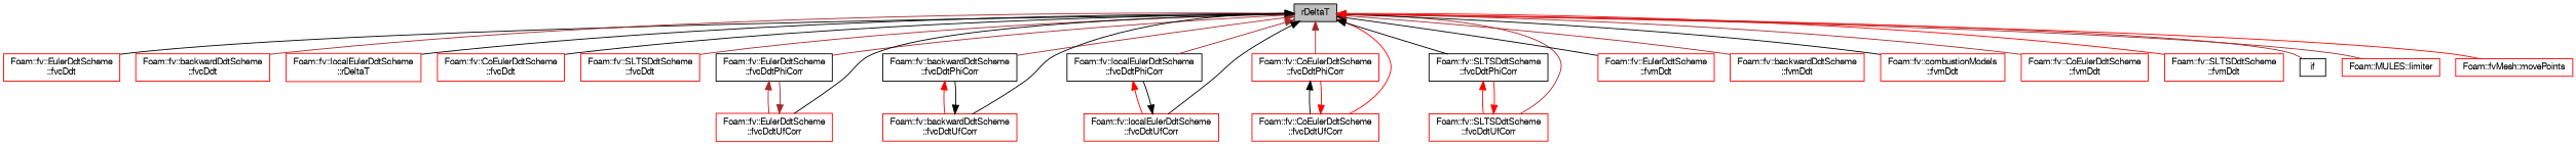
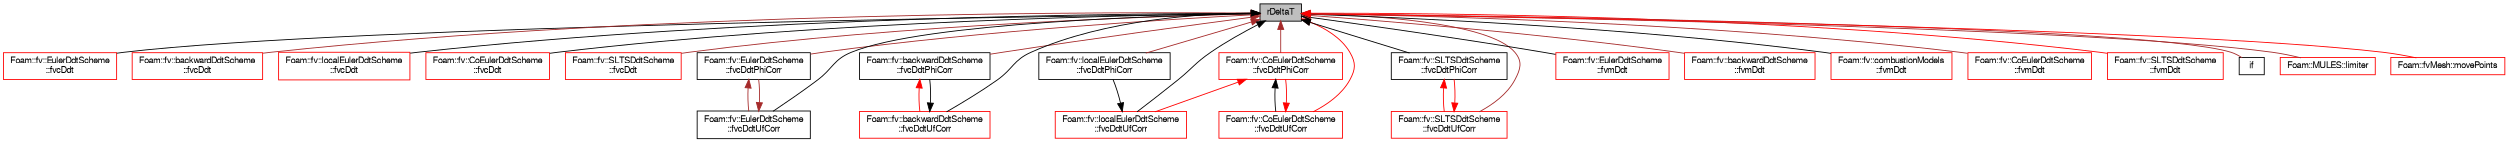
  digraph {
    rankdir=TB
    node [color=red fontname=FreeSans fontsize=10 shape=record]
    edge [color=brown dir=back fontname=FreeSans fontsize=10 labelfontname=FreeSans labelfontsize=10 style=solid]
    n1 [color=black fillcolor=grey75 fontcolor=black height=0.2 label=rDeltaT style=filled width=0.4]
    n2 [height=0.2 label="Foam::fv::EulerDdtScheme\l::fvcDdt" width=0.4]
    n3 [height=0.2 label="Foam::fv::backwardDdtScheme\l::fvcDdt" width=0.4]
-   n4 [height=0.2 label="Foam::fv::localEulerDdtScheme\l::rDeltaT" width=0.4]
+   n4 [height=0.2 label="Foam::fv::localEulerDdtScheme\l::fvcDdt" width=0.4]
    n5 [height=0.2 label="Foam::fv::CoEulerDdtScheme\l::fvcDdt" width=0.4]
    n6 [height=0.2 label="Foam::fv::SLTSDdtScheme\l::fvcDdt" width=0.4]
    n7 [color=black height=0.2 label="Foam::fv::EulerDdtScheme\l::fvcDdtPhiCorr" width=0.4]
-   n8 [height=0.2 label="Foam::fv::EulerDdtScheme\l::fvcDdtUfCorr" width=0.4]
+   n8 [color=black height=0.2 label="Foam::fv::EulerDdtScheme\l::fvcDdtUfCorr" width=0.4]
    n9 [color=black height=0.2 label="Foam::fv::backwardDdtScheme\l::fvcDdtPhiCorr" width=0.4]
    n10 [height=0.2 label="Foam::fv::backwardDdtScheme\l::fvcDdtUfCorr" width=0.4]
    n11 [color=black height=0.2 label="Foam::fv::localEulerDdtScheme\l::fvcDdtPhiCorr" width=0.4]
    n12 [height=0.2 label="Foam::fv::localEulerDdtScheme\l::fvcDdtUfCorr" width=0.4]
    n13 [height=0.2 label="Foam::fv::CoEulerDdtScheme\l::fvcDdtPhiCorr" width=0.4]
    n14 [height=0.2 label="Foam::fv::CoEulerDdtScheme\l::fvcDdtUfCorr" width=0.4]
    n15 [color=black height=0.2 label="Foam::fv::SLTSDdtScheme\l::fvcDdtPhiCorr" width=0.4]
    n16 [height=0.2 label="Foam::fv::SLTSDdtScheme\l::fvcDdtUfCorr" width=0.4]
    n17 [height=0.2 label="Foam::fv::EulerDdtScheme\l::fvmDdt" width=0.4]
    n18 [height=0.2 label="Foam::fv::backwardDdtScheme\l::fvmDdt" width=0.4]
    n19 [height=0.2 label="Foam::fv::combustionModels\l::fvmDdt" width=0.4]
    n20 [height=0.2 label="Foam::fv::CoEulerDdtScheme\l::fvmDdt" width=0.4]
    n21 [height=0.2 label="Foam::fv::SLTSDdtScheme\l::fvmDdt" width=0.4]
    n22 [color=black height=0.2 label=if width=0.4]
    n23 [height=0.2 label="Foam::MULES::limiter" width=0.4]
    n24 [height=0.2 label="Foam::fvMesh::movePoints" width=0.4]
    n1 -> n2 [color=black]
    n1 -> n3
    n1 -> n4 [color=black]
    n1 -> n5 [color=black]
    n1 -> n6
    n1 -> n7
    n1 -> n8 [color=black]
    n1 -> n9
    n1 -> n10 [color=black]
    n1 -> n11
    n1 -> n12 [color=black]
    n1 -> n13
    n1 -> n14 [color=red]
    n1 -> n15 [color=black]
    n1 -> n16
    n1 -> n17 [color=black]
    n1 -> n18
    n1 -> n19 [color=black]
    n1 -> n20
    n1 -> n21 [color=red]
    n1 -> n22
    n1 -> n23
    n1 -> n24 [color=red]
    n7 -> n8
    n8 -> n7
    n9 -> n10 [color=red]
    n10 -> n9 [color=black]
-   n11 -> n12 [color=red]
+   n13 -> n12 [color=red]
    n12 -> n11 [color=black]
    n13 -> n14 [color=black]
    n14 -> n13 [color=red]
    n15 -> n16 [color=red]
    n16 -> n15 [color=red]
  }
